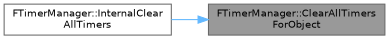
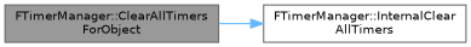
  digraph {
    rankdir=LR
    node [fontname=Helvetica fontsize=10 shape=box style=filled]
    n1 [color=gray40 fillcolor=grey60 fontcolor=black height=0.2 label="FTimerManager::ClearAllTimers\lForObject" width=0.4]
    n2 [color=grey40 fillcolor=white height=0.2 label="FTimerManager::InternalClear\lAllTimers" width=0.4]
-   n2 -> n1 [color=steelblue1 fontname=Helvetica fontsize=10 labelfontname=Helvetica labelfontsize=10 style=solid]
+   n1 -> n2 [color=steelblue1 fontname=Helvetica fontsize=10 labelfontname=Helvetica labelfontsize=10 style=solid]
  }
